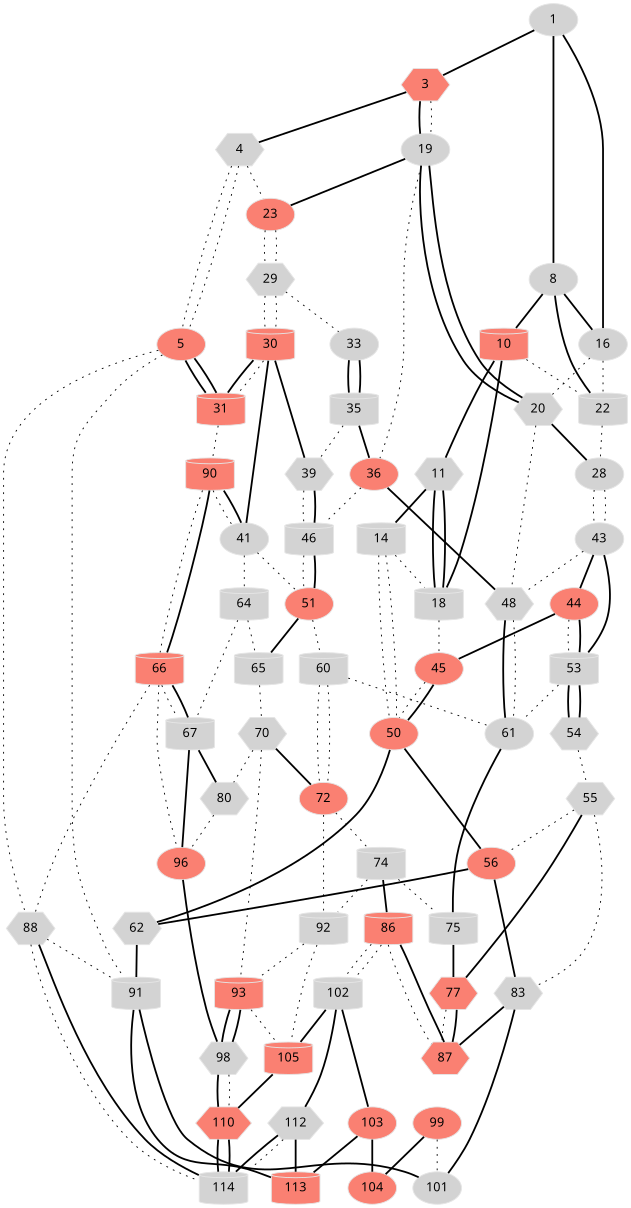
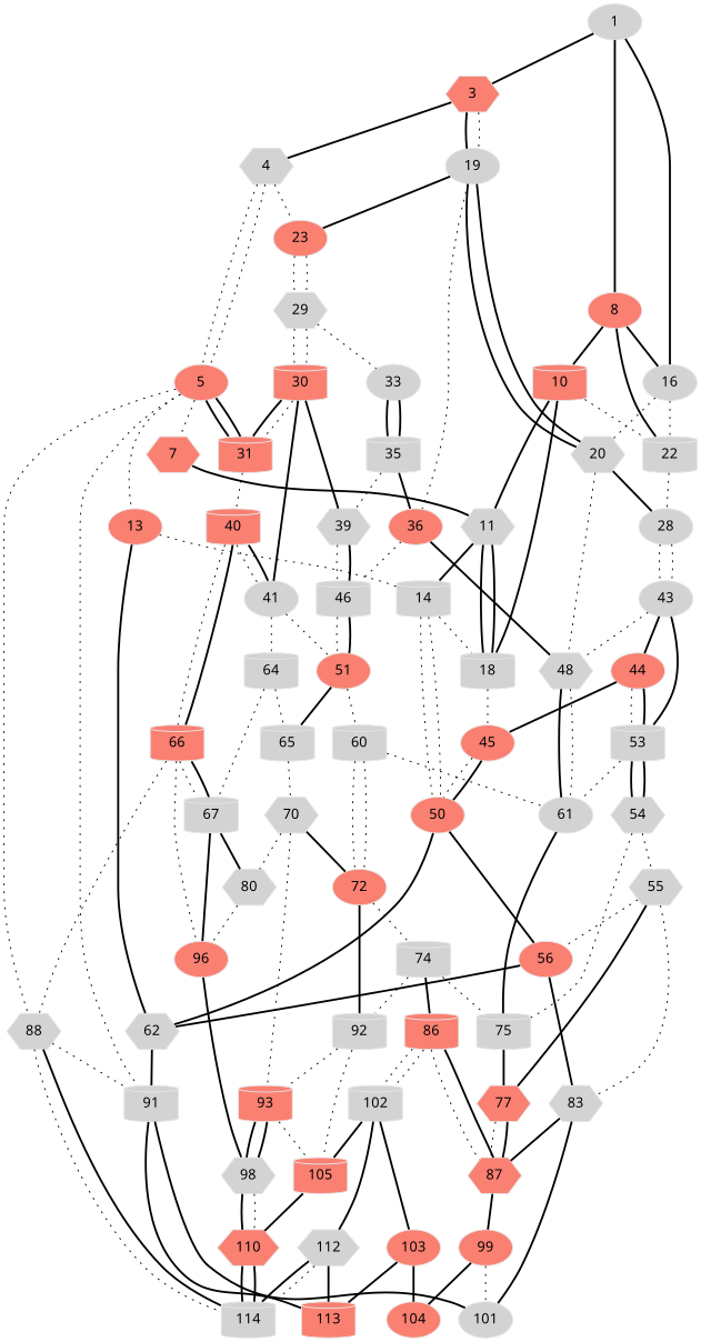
  graph {
    fontname="Noto Sans"
    node [color=gray90 fillcolor=lightgrey fontname="Noto Sans" shape=cylinder style=filled]
    edge [fontname="Noto Sans" style=bold]
    1 [shape=ellipse super="+2"]
    3 [fillcolor=salmon shape=hexagon]
-   8 [shape=ellipse super="+9"]
+   8 [fillcolor=salmon shape=ellipse super="+9"]
    16 [shape=ellipse super="+17"]
    4 [shape=hexagon]
    19 [shape=ellipse super="+25"]
    10 [fillcolor=salmon super="+27"]
    22 [super="+26"]
    20 [shape=hexagon super="+21"]
    5 [fillcolor=salmon shape=ellipse super="+6"]
    23 [fillcolor=salmon shape=ellipse super="+24"]
    36 [fillcolor=salmon shape=ellipse super="+47"]
+   7 [fillcolor=salmon shape=hexagon]
+   13 [fillcolor=salmon shape=ellipse]
    31 [fillcolor=salmon]
    88 [shape=hexagon]
    91 [super="+108"]
    29 [shape=hexagon]
    11 [shape=hexagon super="+12"]
    14 [super="+15"]
    62 [shape=hexagon super="+82"]
-   40 [fillcolor=salmon label=90]
+   40 [fillcolor=salmon]
    114
    101 [shape=ellipse]
    113 [fillcolor=salmon]
    18 [super="+32"]
    28 [shape=ellipse]
    45 [fillcolor=salmon shape=ellipse]
    50 [fillcolor=salmon shape=ellipse super="+57"]
    56 [fillcolor=salmon shape=ellipse super="+81"]
    48 [shape=hexagon super="+49"]
    46
    43 [shape=ellipse super="+52"]
    61 [shape=ellipse super="+63"]
    33 [shape=ellipse super="+34"]
    30 [fillcolor=salmon super="+38"]
    35 [super="+37"]
    44 [fillcolor=salmon shape=ellipse]
    53 [super="+58"]
    39 [shape=hexagon]
    41 [shape=ellipse super="+42"]
    51 [fillcolor=salmon shape=ellipse super="+59"]
    64 [super="+68"]
    66 [fillcolor=salmon super="+89"]
    67 [super="+79"]
    96 [fillcolor=salmon shape=ellipse super="+97"]
    60
    65 [super="+69"]
    54 [shape=hexagon]
    75 [super="+76"]
    83 [shape=hexagon super="+84"]
    72 [fillcolor=salmon shape=ellipse super="+73"]
    70 [shape=hexagon super="+71"]
    55 [shape=hexagon super="+78"]
    77 [fillcolor=salmon shape=hexagon]
    87 [fillcolor=salmon shape=hexagon super="+90"]
    74 [super="+85"]
    92 [super="+95"]
    80 [shape=hexagon]
    93 [fillcolor=salmon super="+94"]
    98 [shape=hexagon]
    105 [fillcolor=salmon super="+109"]
    86 [fillcolor=salmon]
    102 [super="+106"]
    99 [fillcolor=salmon shape=ellipse super="+100"]
    103 [fillcolor=salmon shape=ellipse super="+111"]
    112 [shape=hexagon]
    104 [fillcolor=salmon shape=ellipse super="+107"]
    110 [fillcolor=salmon shape=hexagon]
    1 -- 3
    1 -- 8
    1 -- 16
    3 -- 4
    3 -- 19
    3 -- 19 [style=dotted]
    8 -- 16
    8 -- 10
    8 -- 22
    16 -- 22 [style=dotted]
    16 -- 20 [style=dotted]
    4 -- 5 [style=dotted]
    4 -- 5 [style=dotted]
    4 -- 23 [style=dotted]
    19 -- 20
    19 -- 20
    19 -- 23
    19 -- 36 [style=dotted]
    10 -- 22 [style=dotted]
    10 -- 11
    10 -- 18
    22 -- 28 [style=dotted]
    20 -- 28
    20 -- 48 [style=dotted]
+   5 -- 7 [style=dotted]
+   5 -- 13 [style=dotted]
    5 -- 31
    5 -- 31
    5 -- 88 [style=dotted]
    5 -- 91 [style=dotted]
    23 -- 29 [style=dotted]
    23 -- 29 [style=dotted]
    36 -- 48
    36 -- 46 [style=dotted]
+   7 -- 11
+   13 -- 14 [style=dotted]
+   13 -- 62
    31 -- 40 [style=dotted]
    88 -- 91 [style=dotted]
    88 -- 114 [style=dotted]
    88 -- 114
    91 -- 101
    91 -- 113
    29 -- 33 [style=dotted]
    29 -- 30 [style=dotted]
    29 -- 30 [style=dotted]
    11 -- 14
    11 -- 18
    11 -- 18
    14 -- 18 [style=dotted]
    14 -- 50 [style=dotted]
    14 -- 50 [style=dotted]
    62 -- 91
    40 -- 41 [style=dotted]
    40 -- 41
    40 -- 66 [style=dotted]
    40 -- 66
    18 -- 45 [style=dotted]
    28 -- 43 [style=dotted]
    28 -- 43 [style=dotted]
    45 -- 50 [style=dotted]
    45 -- 50
    50 -- 62
    50 -- 56
    56 -- 62
    56 -- 83
    48 -- 61
    48 -- 61 [style=dotted]
    46 -- 51 [style=dotted]
    46 -- 51
    43 -- 48 [style=dotted]
    43 -- 44
    43 -- 53
    61 -- 75
    33 -- 35 [weight=2]
    33 -- 35
    30 -- 31
    30 -- 31 [style=dotted]
    30 -- 39
    30 -- 41
    35 -- 36
    35 -- 39 [style=dotted]
    44 -- 45
    44 -- 53 [style=dotted]
    44 -- 53
    53 -- 61 [style=dotted]
    53 -- 54
    53 -- 54
    39 -- 46 [style=dotted]
    39 -- 46
    41 -- 51 [style=dotted]
    41 -- 64 [style=dotted]
    51 -- 60 [style=dotted]
    51 -- 65
    64 -- 67 [style=dotted]
    64 -- 65 [style=dotted weight=2]
    66 -- 88 [style=dotted]
    66 -- 67 [style=dotted]
    66 -- 67
    66 -- 96 [style=dotted]
    67 -- 96
    67 -- 80
    96 -- 98
    60 -- 61 [style=dotted]
    60 -- 72 [style=dotted]
    60 -- 72 [style=dotted]
    65 -- 70 [style=dotted]
+   54 -- 75 [style=dotted]
    54 -- 55 [style=dotted]
    75 -- 77
    83 -- 101
    83 -- 87
    72 -- 74 [style=dotted]
-   72 -- 92 [style=dotted]
+   72 -- 92
    70 -- 72
    70 -- 80 [style=dotted]
    70 -- 93 [style=dotted]
    55 -- 56 [style=dotted]
    55 -- 83 [style=dotted]
    55 -- 77
    77 -- 87 [style=dotted]
    77 -- 87
+   87 -- 99
    74 -- 75 [style=dotted]
    74 -- 92 [style=dotted]
    74 -- 86
    92 -- 93 [style=dotted]
    92 -- 105 [style=dotted]
    80 -- 96 [style=dotted]
    93 -- 98
    93 -- 98
    93 -- 105 [style=dotted]
    98 -- 110
    98 -- 110 [style=dotted]
    105 -- 110
    86 -- 87 [style=dotted]
    86 -- 87
    86 -- 102 [style=dotted]
    86 -- 102 [style=dotted]
    102 -- 105
    102 -- 103
    102 -- 112
    99 -- 101 [style=dotted]
    99 -- 104 [weight=2]
    103 -- 113
    103 -- 104 [weight=2]
    112 -- 114
    112 -- 114 [style=dotted]
    112 -- 113
    110 -- 114
    110 -- 114
  }
